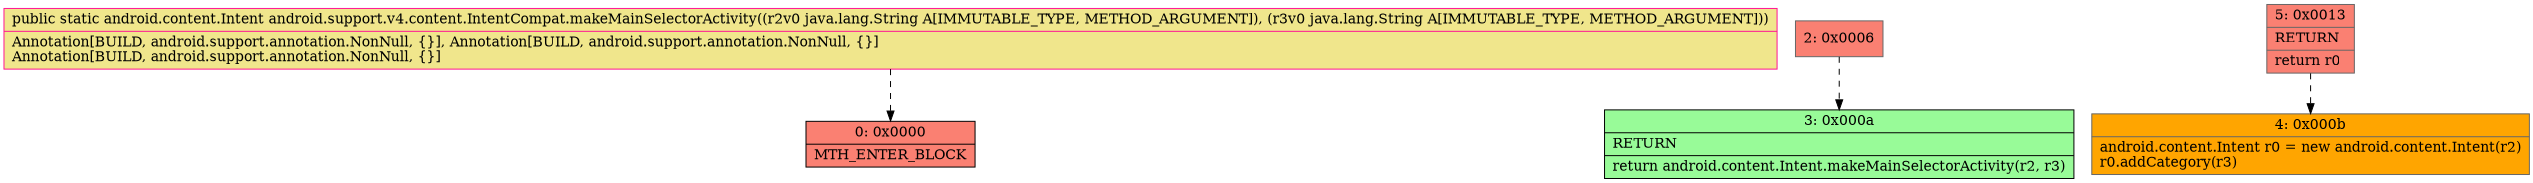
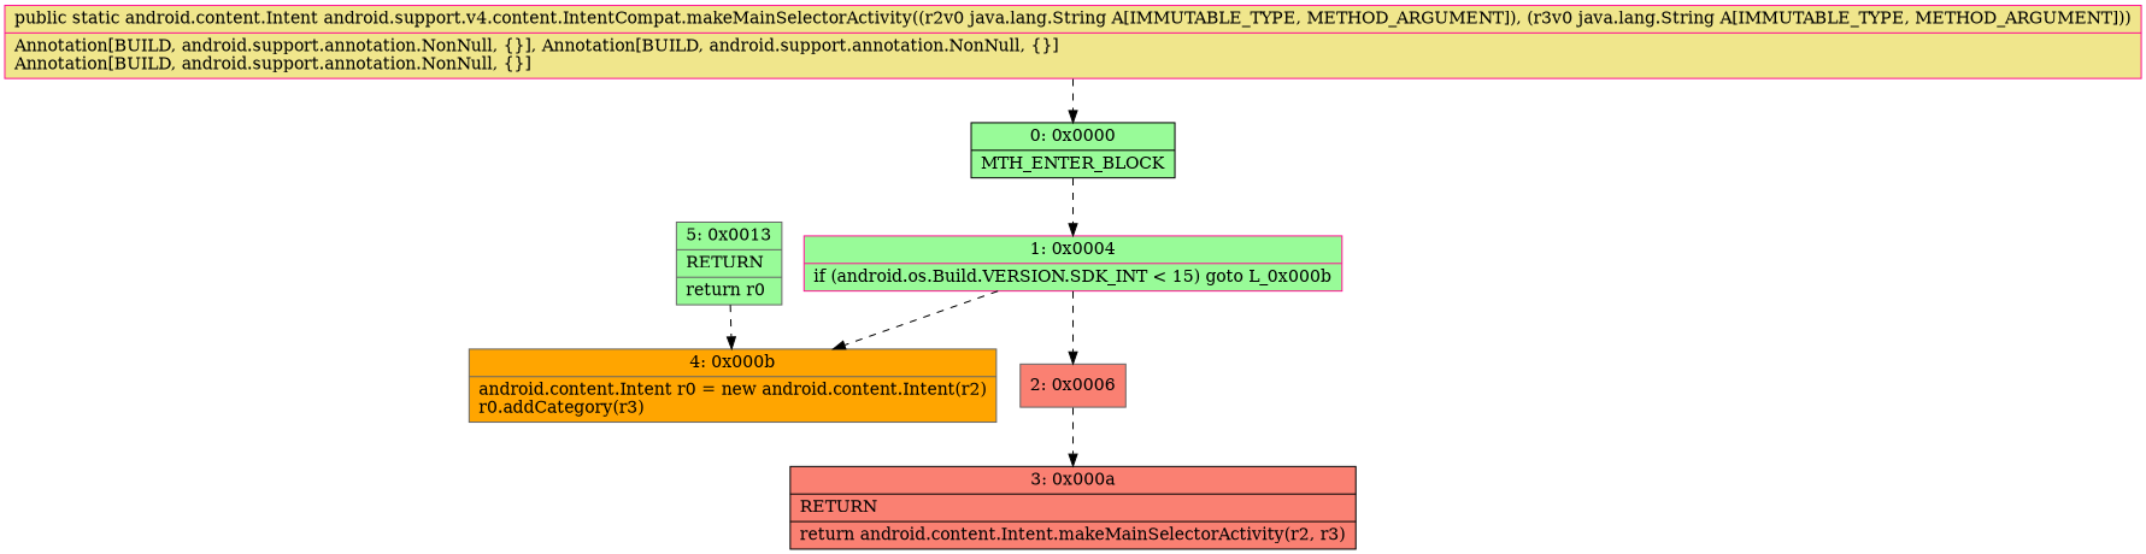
  digraph {
    node [color=gray40 fillcolor=salmon shape=record style=filled]
    edge [style=dashed]
-   n1 [color=black label="{0\:\ 0x0000|MTH_ENTER_BLOCK\l}"]
+   n1 [color=black fillcolor=palegreen label="{0\:\ 0x0000|MTH_ENTER_BLOCK\l}"]
+   n2 [color=deeppink fillcolor=palegreen label="{1\:\ 0x0004|if (android.os.Build.VERSION.SDK_INT \< 15) goto L_0x000b\l}"]
    n3 [label="{2\:\ 0x0006}"]
    n4 [fillcolor=orange label="{4\:\ 0x000b|android.content.Intent r0 = new android.content.Intent(r2)\lr0.addCategory(r3)\l}"]
-   n5 [color=black fillcolor=palegreen label="{3\:\ 0x000a|RETURN\l|return android.content.Intent.makeMainSelectorActivity(r2, r3)\l}"]
-   n6 [label="{5\:\ 0x0013|RETURN\l|return r0\l}"]
+   n5 [color=black label="{3\:\ 0x000a|RETURN\l|return android.content.Intent.makeMainSelectorActivity(r2, r3)\l}"]
+   n6 [fillcolor=palegreen label="{5\:\ 0x0013|RETURN\l|return r0\l}"]
    n7 [color=deeppink fillcolor=khaki label="{public static android.content.Intent android.support.v4.content.IntentCompat.makeMainSelectorActivity((r2v0 java.lang.String A[IMMUTABLE_TYPE, METHOD_ARGUMENT]), (r3v0 java.lang.String A[IMMUTABLE_TYPE, METHOD_ARGUMENT]))  | Annotation[BUILD, android.support.annotation.NonNull, \{\}], Annotation[BUILD, android.support.annotation.NonNull, \{\}]\lAnnotation[BUILD, android.support.annotation.NonNull, \{\}]\l}"]
+   n1 -> n2
+   n2 -> n3
+   n2 -> n4
    n3 -> n5
    n6 -> n4
    n7 -> n1
  }
